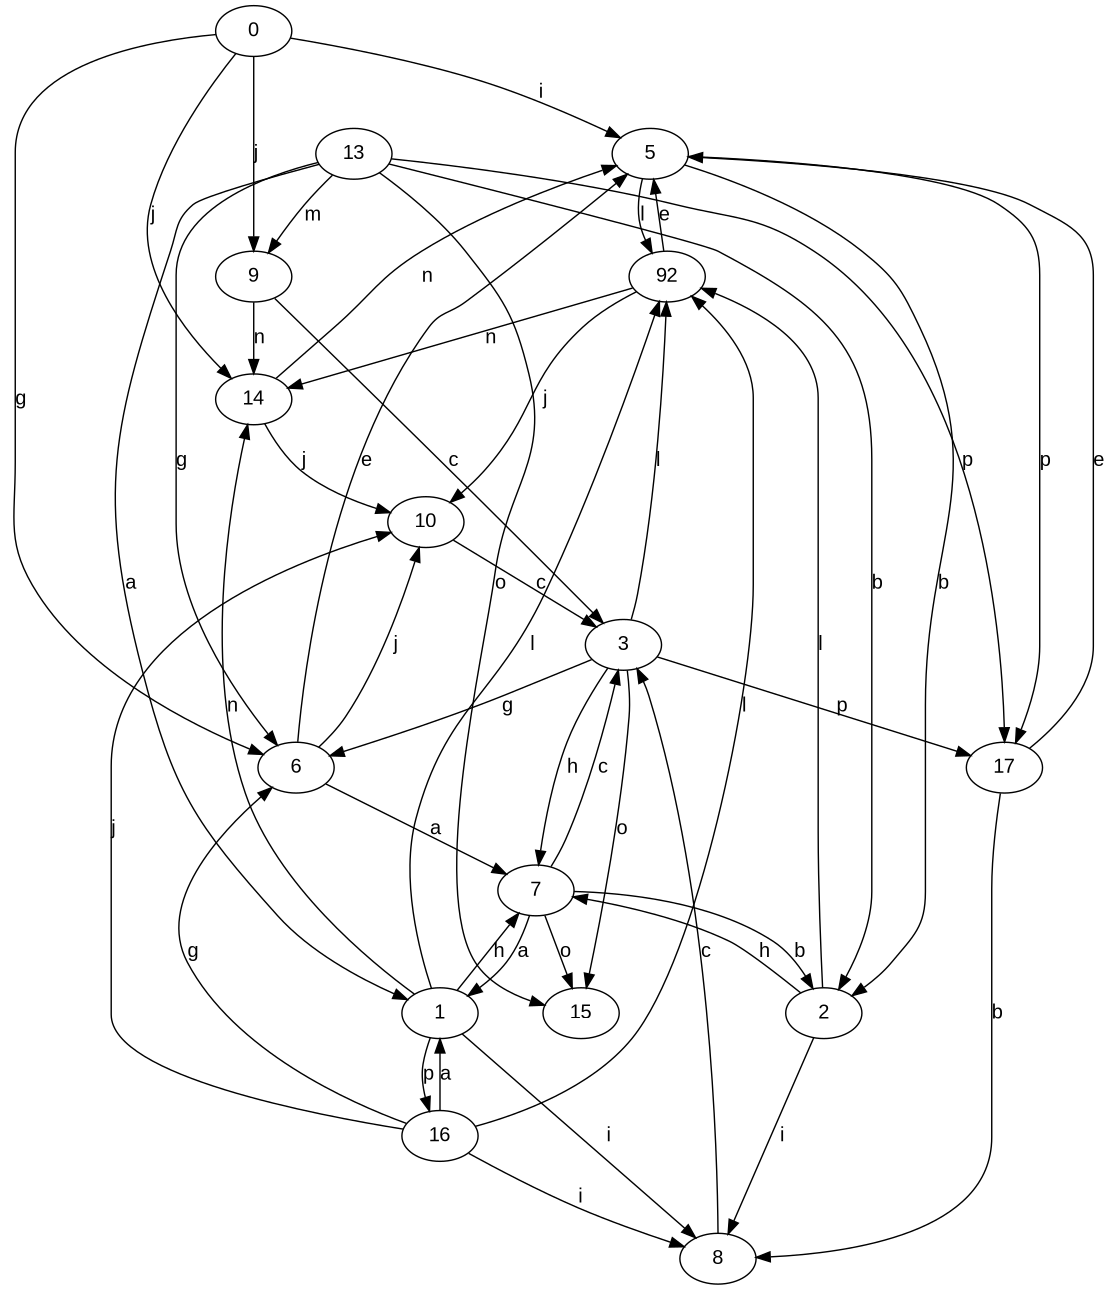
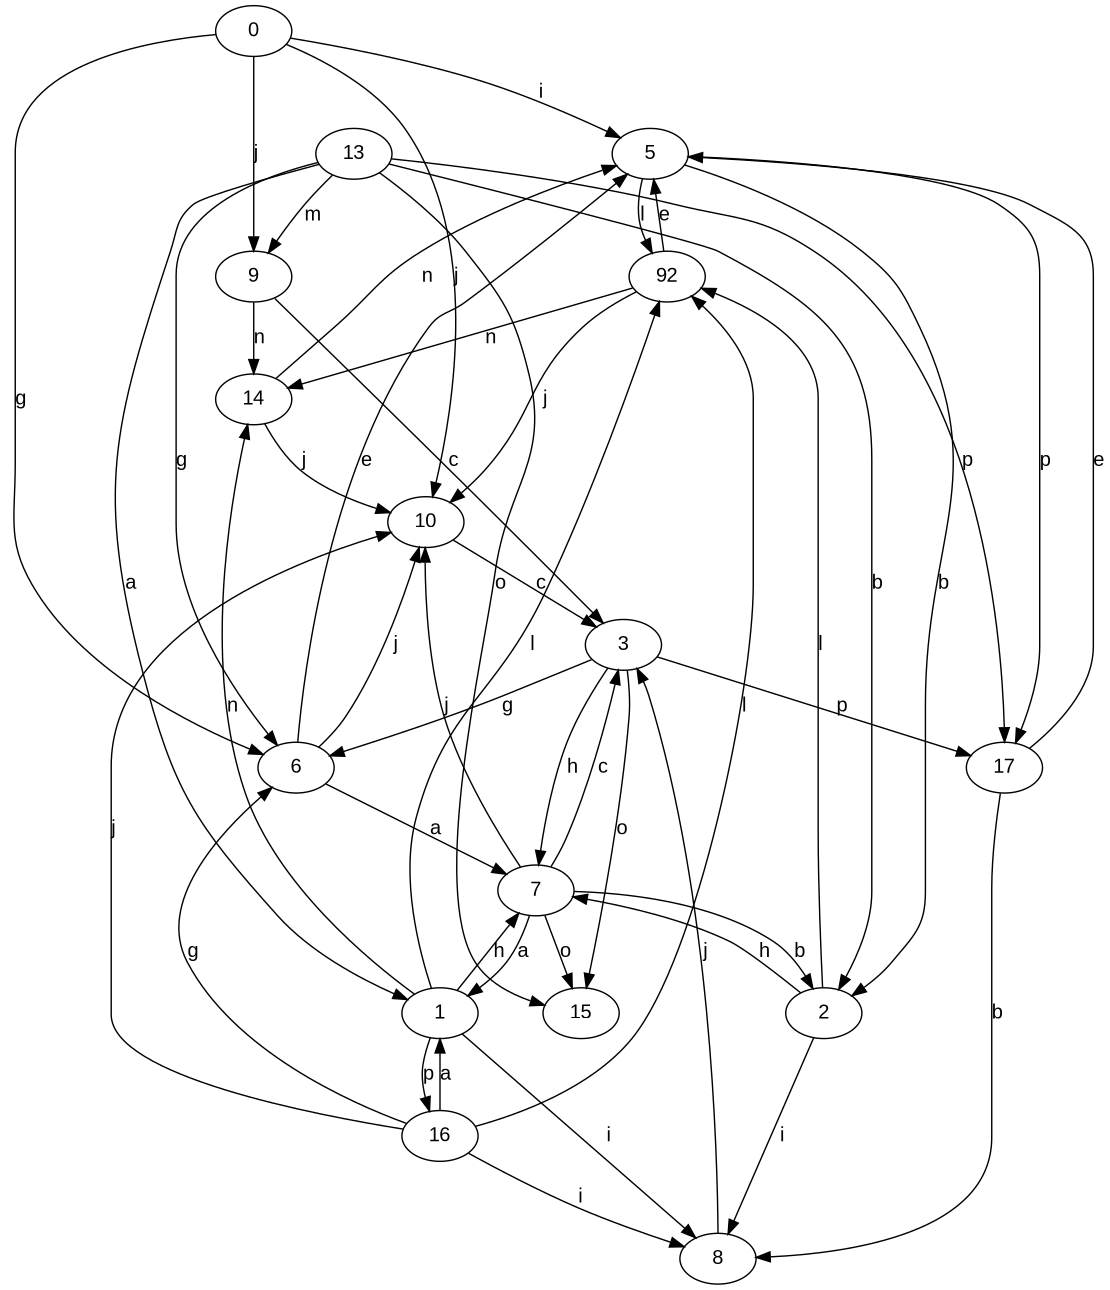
  strict digraph {
    fontname="Liberation Sans"
    node [fontname="Liberation Sans"]
    edge [fontname="Liberation Sans"]
    0
    5
    6
    9
    10
    n6 [label=92]
    2
    17
    7
    14
    3
    16
    1
    8
    15
    13
    0 -> 5 [label=i]
    0 -> 6 [label=g]
    0 -> 9 [label=j]
-   0 -> 14 [label=j]
+   0 -> 10 [label=j]
    5 -> n6 [label=l]
    5 -> 2 [label=b]
    5 -> 17 [label=p]
    6 -> 5 [label=e]
    6 -> 10 [label=j]
    6 -> 7 [label=a]
    9 -> 14 [label=n]
    9 -> 3 [label=c]
    10 -> 3 [label=c]
    n6 -> 5 [label=e]
    n6 -> 10 [label=j]
    n6 -> 14 [label=n]
    2 -> n6 [label=l]
    2 -> 7 [label=h]
    2 -> 8 [label=i]
    17 -> 5 [label=e]
    17 -> 8 [label=b]
+   7 -> 10 [label=j]
    7 -> 2 [label=b]
    7 -> 3 [label=c]
    7 -> 1 [label=a]
    7 -> 15 [label=o]
    14 -> 5 [label=n]
    14 -> 10 [label=j]
    3 -> 6 [label=g]
-   3 -> n6 [label=l]
    3 -> 17 [label=p]
    3 -> 7 [label=h]
    3 -> 15 [label=o]
    16 -> 6 [label=g]
    16 -> 10 [label=j]
    16 -> n6 [label=l]
    16 -> 1 [label=a]
    16 -> 8 [label=i]
    1 -> n6 [label=l]
    1 -> 7 [label=h]
    1 -> 14 [label=n]
    1 -> 16 [label=p]
    1 -> 8 [label=i]
-   8 -> 3 [label=c]
+   8 -> 3 [label=j]
    13 -> 6 [label=g]
    13 -> 9 [label=m]
    13 -> 2 [label=b]
    13 -> 17 [label=p]
    13 -> 1 [label=a]
    13 -> 15 [label=o]
  }
